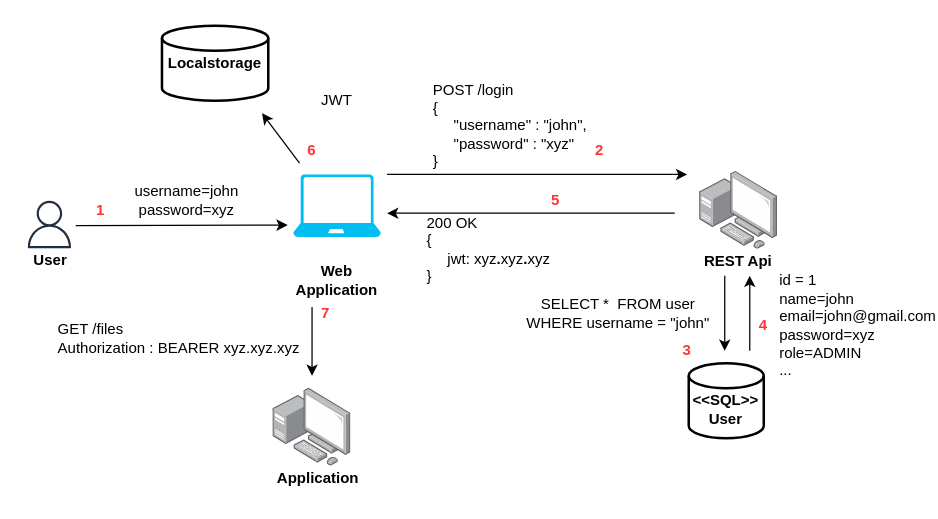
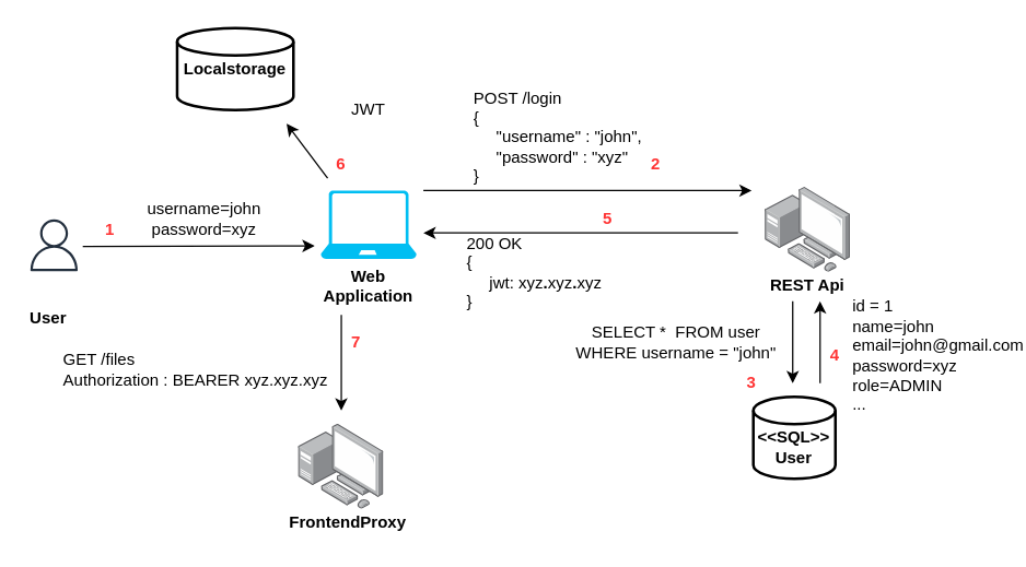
  <mxCell id="0" />
  <mxCell id="1" parent="0" />
  <mxCell id="2" value="" style="verticalLabelPosition=bottom;html=1;verticalAlign=top;align=center;strokeColor=none;fillColor=#00BEF2;shape=mxgraph.azure.laptop;pointerEvents=1;" vertex="1" parent="1"><mxGeometry x="234" y="139" width="70" height="50" as="geometry" /></mxCell>
  <mxCell id="3" value="" style="outlineConnect=0;fontColor=#232F3E;gradientColor=none;fillColor=#232F3E;strokeColor=none;dashed=0;verticalLabelPosition=bottom;verticalAlign=top;align=center;html=1;fontSize=12;fontStyle=0;aspect=fixed;pointerEvents=1;shape=mxgraph.aws4.user;" vertex="1" parent="1"><mxGeometry x="20" y="160" width="38" height="38" as="geometry" /></mxCell>
- <mxCell id="4" value="&lt;b&gt;User&lt;/b&gt;" style="text;html=1;strokeColor=none;fillColor=none;align=center;verticalAlign=middle;whiteSpace=wrap;rounded=0;" vertex="1" parent="1"><mxGeometry x="20" y="198" width="40" height="20" as="geometry" /></mxCell>
- <mxCell id="5" value="&lt;b&gt;Web Application&lt;br&gt;&lt;/b&gt;" style="text;html=1;strokeColor=none;fillColor=none;align=center;verticalAlign=middle;whiteSpace=wrap;rounded=0;" vertex="1" parent="1"><mxGeometry x="229" y="214" width="80" height="20" as="geometry" /></mxCell>
+ <mxCell id="4" value="&lt;b&gt;User&lt;/b&gt;" style="text;html=1;strokeColor=none;fillColor=none;align=center;verticalAlign=middle;whiteSpace=wrap;rounded=0;" vertex="1" parent="1"><mxGeometry x="15" y="223" width="40" height="20" as="geometry" /></mxCell>
+ <mxCell id="5" value="&lt;b&gt;Web Application&lt;br&gt;&lt;/b&gt;" style="text;html=1;strokeColor=none;fillColor=none;align=center;verticalAlign=middle;whiteSpace=wrap;rounded=0;" vertex="1" parent="1"><mxGeometry x="229" y="199" width="80" height="20" as="geometry" /></mxCell>
  <mxCell id="6" value="" style="endArrow=classic;html=1;entryX=-0.064;entryY=0.81;entryDx=0;entryDy=0;entryPerimeter=0;" edge="1" parent="1" target="2"><mxGeometry width="50" height="50" relative="1" as="geometry"><mxPoint x="60" y="180" as="sourcePoint" /><mxPoint x="140" y="210" as="targetPoint" /></mxGeometry></mxCell>
  <mxCell id="7" value="username=john&lt;br&gt;password=xyz" style="text;html=1;strokeColor=none;fillColor=none;align=center;verticalAlign=middle;whiteSpace=wrap;rounded=0;" vertex="1" parent="1"><mxGeometry x="129" y="150" width="40" height="20" as="geometry" /></mxCell>
  <mxCell id="8" value="" style="points=[];aspect=fixed;html=1;align=center;shadow=0;dashed=0;image;image=img/lib/allied_telesis/computer_and_terminals/Personal_Computer_with_Server.svg;" vertex="1" parent="1"><mxGeometry x="559" y="136.6" width="62.4" height="62.4" as="geometry" /></mxCell>
  <mxCell id="9" value="" style="endArrow=classic;html=1;" edge="1" parent="1"><mxGeometry width="50" height="50" relative="1" as="geometry"><mxPoint x="309" y="139" as="sourcePoint" /><mxPoint x="549" y="139" as="targetPoint" /></mxGeometry></mxCell>
  <mxCell id="10" value="POST /login&lt;br&gt;{&lt;br&gt;&amp;nbsp; &amp;nbsp; &amp;nbsp;&quot;username&quot; : &quot;john&quot;,&lt;br&gt;&amp;nbsp; &amp;nbsp; &amp;nbsp;&quot;password&quot; : &quot;xyz&quot;&lt;br&gt;}" style="text;html=1;strokeColor=none;fillColor=none;align=left;verticalAlign=middle;whiteSpace=wrap;rounded=0;" vertex="1" parent="1"><mxGeometry x="344" y="90" width="200" height="20" as="geometry" /></mxCell>
  <mxCell id="11" value="&lt;b&gt;&lt;br&gt;&amp;lt;&amp;lt;SQL&amp;gt;&amp;gt;&lt;br&gt;User&lt;/b&gt;" style="strokeWidth=2;html=1;shape=mxgraph.flowchart.database;whiteSpace=wrap;" vertex="1" parent="1"><mxGeometry x="550.2" y="290" width="60" height="60" as="geometry" /></mxCell>
  <mxCell id="12" value="&lt;b&gt;REST Api&lt;br&gt;&lt;/b&gt;" style="text;html=1;strokeColor=none;fillColor=none;align=center;verticalAlign=middle;whiteSpace=wrap;rounded=0;" vertex="1" parent="1"><mxGeometry x="550.2" y="199" width="80" height="20" as="geometry" /></mxCell>
  <mxCell id="13" value="" style="endArrow=classic;html=1;" edge="1" parent="1"><mxGeometry width="50" height="50" relative="1" as="geometry"><mxPoint x="579" y="220" as="sourcePoint" /><mxPoint x="579" y="280" as="targetPoint" /></mxGeometry></mxCell>
  <mxCell id="14" value="SELECT *&amp;nbsp; FROM user WHERE username = &quot;john&quot;" style="text;html=1;strokeColor=none;fillColor=none;align=center;verticalAlign=middle;whiteSpace=wrap;rounded=0;" vertex="1" parent="1"><mxGeometry x="409" y="240" width="170" height="20" as="geometry" /></mxCell>
  <mxCell id="15" value="" style="endArrow=classic;html=1;" edge="1" parent="1"><mxGeometry width="50" height="50" relative="1" as="geometry"><mxPoint x="599" y="280" as="sourcePoint" /><mxPoint x="599" y="220" as="targetPoint" /></mxGeometry></mxCell>
  <mxCell id="16" value="id = 1&lt;br&gt;name=john&lt;br&gt;email=john@gmail.com&lt;br&gt;password=xyz&lt;br&gt;role=ADMIN&lt;br&gt;..." style="text;html=1;strokeColor=none;fillColor=none;align=left;verticalAlign=middle;whiteSpace=wrap;rounded=0;" vertex="1" parent="1"><mxGeometry x="621.4" y="250" width="40" height="20" as="geometry" /></mxCell>
  <mxCell id="17" value="" style="endArrow=classic;html=1;" edge="1" parent="1"><mxGeometry width="50" height="50" relative="1" as="geometry"><mxPoint x="539" y="170" as="sourcePoint" /><mxPoint x="309" y="170" as="targetPoint" /></mxGeometry></mxCell>
  <mxCell id="18" value="200 OK&lt;br&gt;{&lt;br&gt;&amp;nbsp; &amp;nbsp; &amp;nbsp;jwt: xyz&lt;b&gt;.&lt;/b&gt;xyz&lt;b&gt;.&lt;/b&gt;xyz&amp;nbsp; &amp;nbsp; &amp;nbsp;&lt;br&gt;}" style="text;html=1;strokeColor=none;fillColor=none;align=left;verticalAlign=middle;whiteSpace=wrap;rounded=0;" vertex="1" parent="1"><mxGeometry x="339" y="189" width="200" height="20" as="geometry" /></mxCell>
  <mxCell id="19" value="" style="points=[];aspect=fixed;html=1;align=center;shadow=0;dashed=0;image;image=img/lib/allied_telesis/computer_and_terminals/Personal_Computer_with_Server.svg;" vertex="1" parent="1"><mxGeometry x="217.8" y="310" width="62.4" height="62.4" as="geometry" /></mxCell>
- <mxCell id="20" value="&lt;b&gt;Application&lt;br&gt;&lt;/b&gt;" style="text;html=1;strokeColor=none;fillColor=none;align=center;verticalAlign=middle;whiteSpace=wrap;rounded=0;" vertex="1" parent="1"><mxGeometry x="214" y="372.4" width="80" height="20" as="geometry" /></mxCell>
+ <mxCell id="20" value="&lt;b&gt;FrontendProxy&lt;br&gt;&lt;/b&gt;" style="text;html=1;strokeColor=none;fillColor=none;align=center;verticalAlign=middle;whiteSpace=wrap;rounded=0;" vertex="1" parent="1"><mxGeometry x="214" y="372.4" width="80" height="20" as="geometry" /></mxCell>
  <mxCell id="21" value="" style="endArrow=classic;html=1;exitX=0.25;exitY=1.55;exitDx=0;exitDy=0;exitPerimeter=0;" edge="1" parent="1" source="5"><mxGeometry width="50" height="50" relative="1" as="geometry"><mxPoint x="199" y="230" as="sourcePoint" /><mxPoint x="249" y="300" as="targetPoint" /><Array as="points"><mxPoint x="249" y="280" /></Array></mxGeometry></mxCell>
  <mxCell id="22" value="&lt;b&gt;Localstorage&lt;/b&gt;" style="strokeWidth=2;html=1;shape=mxgraph.flowchart.database;whiteSpace=wrap;" vertex="1" parent="1"><mxGeometry x="129" y="20" width="85" height="60" as="geometry" /></mxCell>
  <mxCell id="23" value="" style="endArrow=classic;html=1;" edge="1" parent="1"><mxGeometry width="50" height="50" relative="1" as="geometry"><mxPoint x="239" y="130" as="sourcePoint" /><mxPoint x="209" y="90" as="targetPoint" /></mxGeometry></mxCell>
  <mxCell id="24" value="JWT" style="text;html=1;strokeColor=none;fillColor=none;align=center;verticalAlign=middle;whiteSpace=wrap;rounded=0;" vertex="1" parent="1"><mxGeometry x="249" y="70" width="40" height="20" as="geometry" /></mxCell>
  <mxCell id="25" value="GET /files&lt;br&gt;Authorization : BEARER xyz.xyz.xyz" style="text;html=1;strokeColor=none;fillColor=none;align=left;verticalAlign=middle;whiteSpace=wrap;rounded=0;" vertex="1" parent="1"><mxGeometry x="44" y="260" width="210" height="20" as="geometry" /></mxCell>
  <mxCell id="26" value="&lt;b&gt;&lt;font color=&quot;#ff3333&quot;&gt;1&lt;/font&gt;&lt;/b&gt;" style="text;html=1;strokeColor=none;fillColor=none;align=center;verticalAlign=middle;whiteSpace=wrap;rounded=0;" vertex="1" parent="1"><mxGeometry x="60" y="157.8" width="40" height="20" as="geometry" /></mxCell>
  <mxCell id="27" value="&lt;b&gt;&lt;font color=&quot;#ff3333&quot;&gt;2&lt;/font&gt;&lt;/b&gt;" style="text;html=1;strokeColor=none;fillColor=none;align=center;verticalAlign=middle;whiteSpace=wrap;rounded=0;" vertex="1" parent="1"><mxGeometry x="459" y="110" width="40" height="20" as="geometry" /></mxCell>
  <mxCell id="28" value="&lt;b&gt;&lt;font color=&quot;#ff3333&quot;&gt;3&lt;/font&gt;&lt;/b&gt;" style="text;html=1;strokeColor=none;fillColor=none;align=center;verticalAlign=middle;whiteSpace=wrap;rounded=0;" vertex="1" parent="1"><mxGeometry x="529" y="270" width="40" height="20" as="geometry" /></mxCell>
  <mxCell id="29" value="&lt;b&gt;&lt;font color=&quot;#ff3333&quot;&gt;4&lt;/font&gt;&lt;/b&gt;" style="text;html=1;strokeColor=none;fillColor=none;align=center;verticalAlign=middle;whiteSpace=wrap;rounded=0;" vertex="1" parent="1"><mxGeometry x="590.2" y="250" width="40" height="20" as="geometry" /></mxCell>
  <mxCell id="30" value="&lt;b&gt;&lt;font color=&quot;#ff3333&quot;&gt;5&lt;/font&gt;&lt;/b&gt;" style="text;html=1;strokeColor=none;fillColor=none;align=center;verticalAlign=middle;whiteSpace=wrap;rounded=0;" vertex="1" parent="1"><mxGeometry x="424" y="150" width="40" height="20" as="geometry" /></mxCell>
  <mxCell id="31" value="&lt;font color=&quot;#ff3333&quot;&gt;&lt;b&gt;6&lt;/b&gt;&lt;/font&gt;" style="text;html=1;strokeColor=none;fillColor=none;align=center;verticalAlign=middle;whiteSpace=wrap;rounded=0;" vertex="1" parent="1"><mxGeometry x="229" y="110" width="40" height="20" as="geometry" /></mxCell>
  <mxCell id="32" value="&lt;b&gt;&lt;font color=&quot;#ff3333&quot;&gt;7&lt;/font&gt;&lt;/b&gt;" style="text;html=1;strokeColor=none;fillColor=none;align=center;verticalAlign=middle;whiteSpace=wrap;rounded=0;" vertex="1" parent="1"><mxGeometry x="240.2" y="240" width="40" height="20" as="geometry" /></mxCell>
